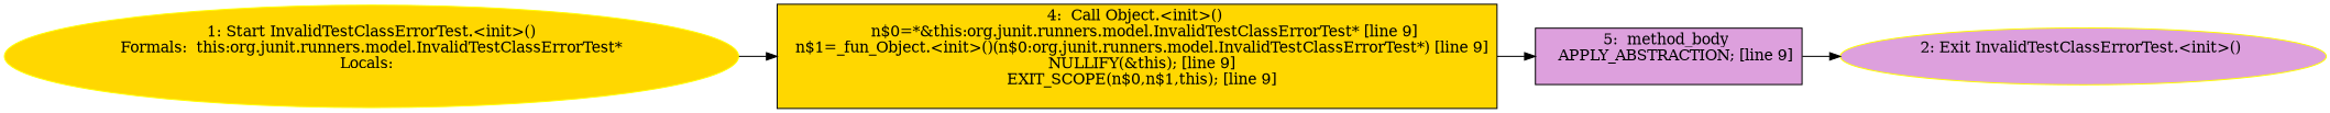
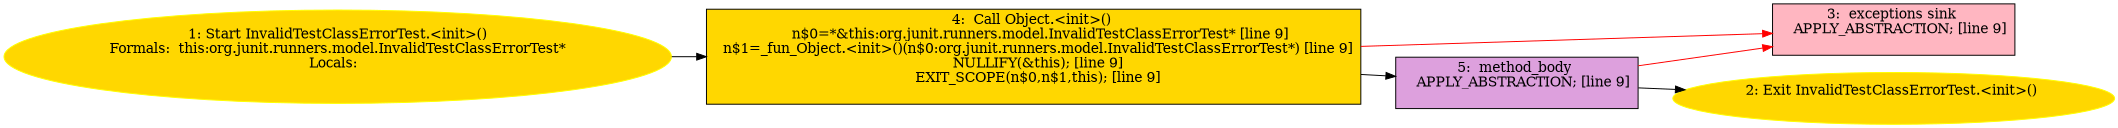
  digraph {
    rankdir=LR
    node [fillcolor=gold style=filled shape=box]
    n1 [color=yellow label="1: Start InvalidTestClassErrorTest.<init>()\nFormals:  this:org.junit.runners.model.InvalidTestClassErrorTest*\nLocals:  \n  " shape=""]
    n2 [label="4:  Call Object.<init>() \n   n$0=*&this:org.junit.runners.model.InvalidTestClassErrorTest* [line 9]\n  n$1=_fun_Object.<init>()(n$0:org.junit.runners.model.InvalidTestClassErrorTest*) [line 9]\n  NULLIFY(&this); [line 9]\n  EXIT_SCOPE(n$0,n$1,this); [line 9]\n "]
+   n3 [fillcolor=lightpink label="3:  exceptions sink \n   APPLY_ABSTRACTION; [line 9]\n "]
    n4 [fillcolor=plum label="5:  method_body \n   APPLY_ABSTRACTION; [line 9]\n "]
-   n5 [color=yellow fillcolor=plum label="2: Exit InvalidTestClassErrorTest.<init>() \n  " shape=""]
+   n5 [color=yellow label="2: Exit InvalidTestClassErrorTest.<init>() \n  " shape=""]
    n1 -> n2
+   n2 -> n3 [color=red]
    n2 -> n4
+   n4 -> n3 [color=red]
    n4 -> n5
  }
